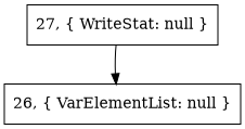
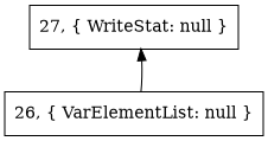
  digraph {
    rankdir=TB
    splines=spline
    node [frontname=Sans shape=record]
    n1 [label="27, \{ WriteStat: null \}"]
    n2 [label="26, \{ VarElementList: null \}"]
-   n1 -> n2
+   n2 -> n1
  }
